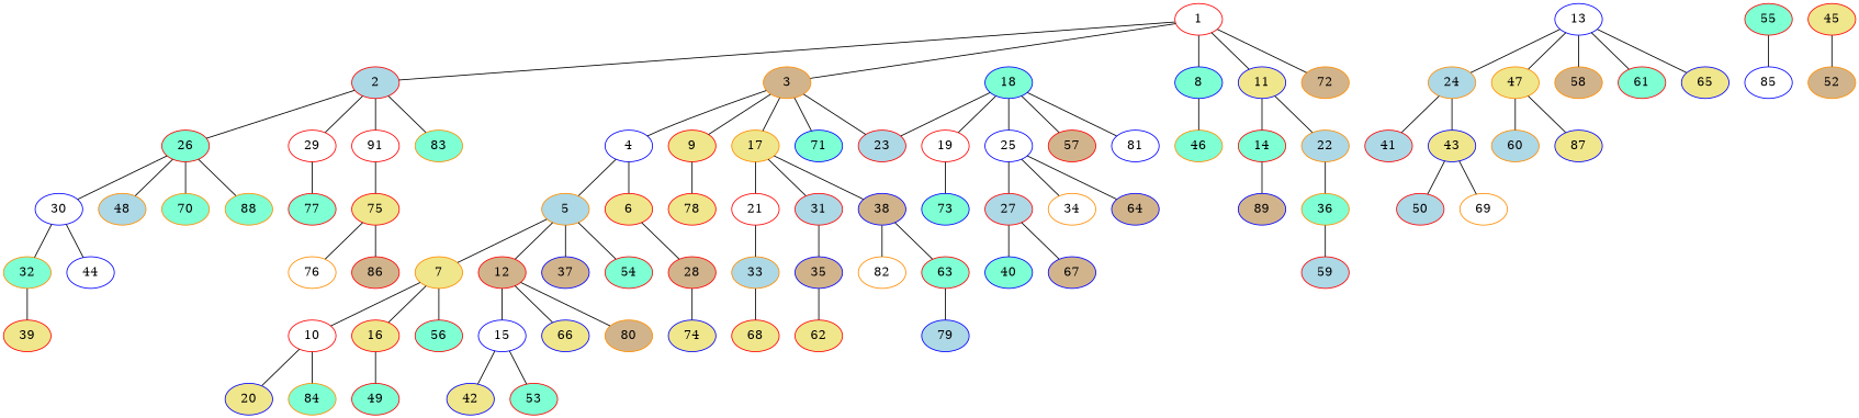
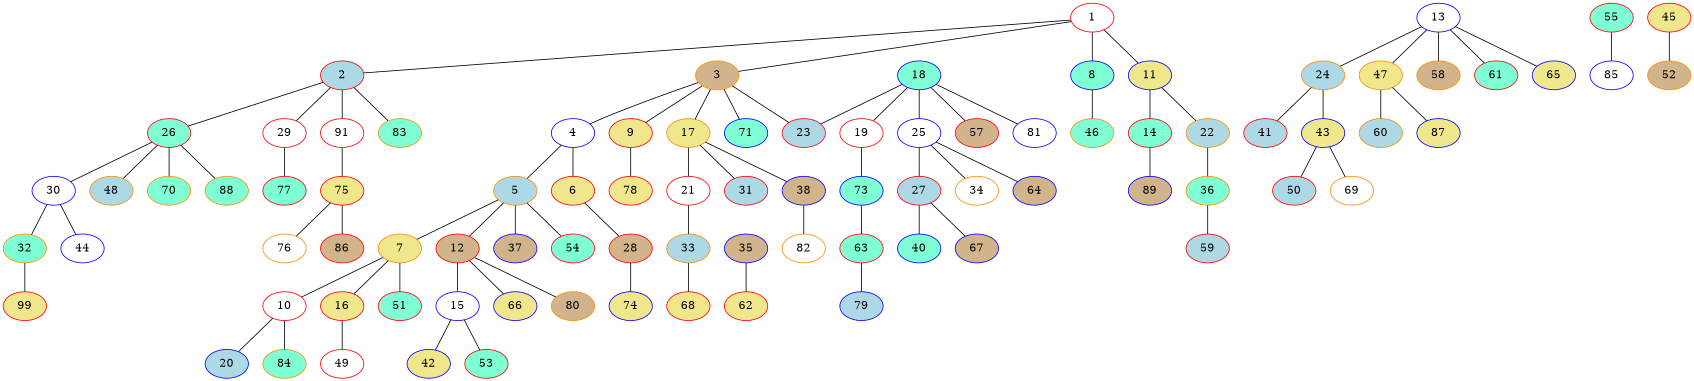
  graph {
    node [color=red fillcolor=aquamarine style=filled]
    1 [fillcolor=white]
    2 [fillcolor=lightblue]
    3 [color=darkorange fillcolor=tan]
    8 [color=blue]
    11 [color=blue fillcolor=khaki]
-   72 [color=darkorange fillcolor=tan]
    26
    29 [fillcolor=white]
    n9 [fillcolor=white label=91]
    83 [color=darkorange]
    4 [color=blue fillcolor=white]
    9 [fillcolor=khaki]
    17 [color=darkorange fillcolor=khaki]
    71 [color=blue]
    23 [fillcolor=lightblue]
    46 [color=darkorange]
    14
    22 [color=darkorange fillcolor=lightblue]
    30 [color=blue fillcolor=white]
    48 [color=darkorange fillcolor=lightblue]
    70 [color=darkorange]
    88 [color=darkorange]
    77
    75 [fillcolor=khaki]
    5 [color=darkorange fillcolor=lightblue]
    6 [fillcolor=khaki]
    78 [fillcolor=khaki]
    21 [fillcolor=white]
    31 [fillcolor=lightblue]
    38 [color=blue fillcolor=tan]
    18 [color=blue]
    19 [fillcolor=white]
    25 [color=blue fillcolor=white]
    57 [fillcolor=tan]
    81 [color=blue fillcolor=white]
    7 [color=darkorange fillcolor=khaki]
    12 [fillcolor=tan]
    37 [color=blue fillcolor=tan]
    54
    28 [fillcolor=tan]
    10 [fillcolor=white]
    16 [fillcolor=khaki]
-   56
+   56 [label=51]
    15 [color=blue fillcolor=white]
    66 [color=blue fillcolor=khaki]
    80 [color=darkorange fillcolor=tan]
    13 [color=blue fillcolor=white]
    24 [color=darkorange fillcolor=lightblue]
    47 [color=darkorange fillcolor=khaki]
    58 [color=darkorange fillcolor=tan]
    61
    65 [color=blue fillcolor=khaki]
    74 [color=blue fillcolor=khaki]
-   20 [color=blue fillcolor=khaki]
+   20 [color=blue fillcolor=lightblue]
    84 [color=darkorange]
-   49
+   49 [fillcolor=white]
    89 [color=blue fillcolor=tan]
    36 [color=darkorange]
    42 [color=blue fillcolor=khaki]
    53
    41 [fillcolor=lightblue]
    43 [color=blue fillcolor=khaki]
    60 [color=darkorange fillcolor=lightblue]
    87 [color=blue fillcolor=khaki]
    33 [color=darkorange fillcolor=lightblue]
    35 [color=blue fillcolor=tan]
    63
    82 [color=darkorange fillcolor=white]
    73 [color=blue]
    27 [fillcolor=lightblue]
    34 [color=darkorange fillcolor=white]
    64 [color=blue fillcolor=tan]
    85 [color=blue fillcolor=white]
    55
    68 [fillcolor=khaki]
    59 [fillcolor=lightblue]
    50 [fillcolor=lightblue]
    69 [color=darkorange fillcolor=white]
    40 [color=blue]
    67 [color=blue fillcolor=tan]
    45 [fillcolor=khaki]
    52 [color=darkorange fillcolor=tan]
    32 [color=darkorange]
    44 [color=blue fillcolor=white]
-   39 [fillcolor=khaki]
+   39 [fillcolor=khaki label=99]
    62 [fillcolor=khaki]
    79 [color=blue fillcolor=lightblue]
    76 [color=darkorange fillcolor=white]
    86 [fillcolor=tan]
    1 -- 2
    1 -- 3
    1 -- 8
    1 -- 11
-   1 -- 72
    2 -- 26
    2 -- 29
    2 -- n9
    2 -- 83
    3 -- 4
    3 -- 9
    3 -- 17
    3 -- 71
    3 -- 23
    8 -- 46
    11 -- 14
    11 -- 22
    26 -- 30
    26 -- 48
    26 -- 70
    26 -- 88
    29 -- 77
    n9 -- 75
    4 -- 5
    4 -- 6
    9 -- 78
    17 -- 21
    17 -- 31
    17 -- 38
    14 -- 89
    22 -- 36
    30 -- 32
    30 -- 44
    75 -- 76
    75 -- 86
    5 -- 7
    5 -- 12
    5 -- 37
    5 -- 54
    6 -- 28
    21 -- 33
-   31 -- 35
-   38 -- 63
+   73 -- 63
    38 -- 82
    18 -- 23
    18 -- 19
    18 -- 25
    18 -- 57
    18 -- 81
    19 -- 73
    25 -- 27
    25 -- 34
    25 -- 64
    7 -- 10
    7 -- 16
    7 -- 56
    12 -- 15
    12 -- 66
    12 -- 80
    28 -- 74
    10 -- 20
    10 -- 84
    16 -- 49
    15 -- 42
    15 -- 53
    13 -- 24
    13 -- 47
    13 -- 58
    13 -- 61
    13 -- 65
    24 -- 41
    24 -- 43
    47 -- 60
    47 -- 87
    36 -- 59
    43 -- 50
    43 -- 69
    33 -- 68
    35 -- 62
    63 -- 79
    27 -- 40
    27 -- 67
    55 -- 85
    45 -- 52
    32 -- 39
  }
